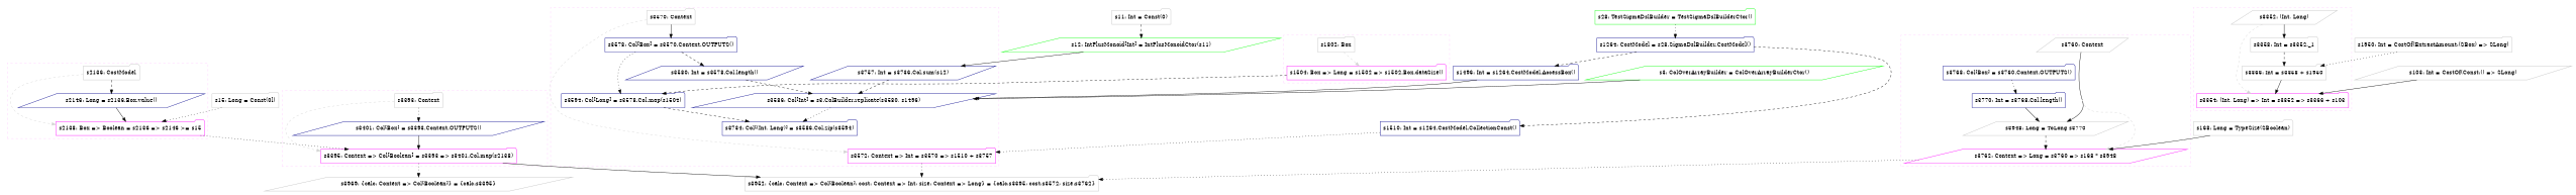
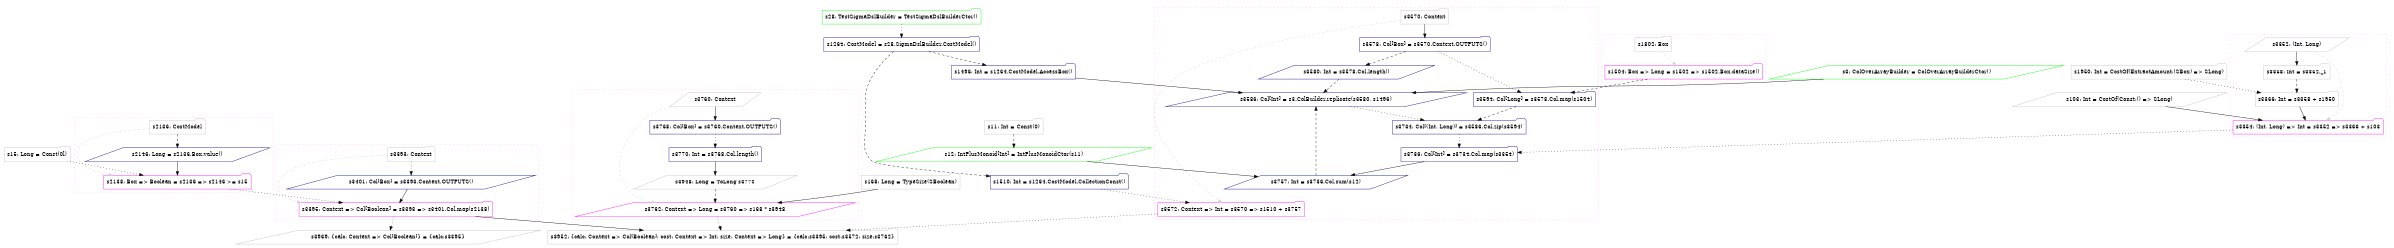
  digraph {
    concentrate=true
    node [color=gray fillcolor=white shape=folder style=filled]
    edge [style=dashed]
    n1 [label="s2136: CostModel"]
    n2 [color=magenta label="s2138: Box => Boolean = s2136 => s2146 >= s15"]
    n3 [color=darkblue label="s2146: Long = s2136.Box.value()" shape=parallelogram]
    n4 [label="s3393: Context"]
    n5 [color=magenta label="s3395: Context => Col[Boolean] = s3393 => s3401.Col.map(s2138)"]
    n6 [color=darkblue label="s3401: Col[Box] = s3393.Context.OUTPUTS()" shape=parallelogram]
    n7 [label="s3352: (Int, Long)" shape=parallelogram]
    n8 [color=magenta label="s3354: (Int, Long) => Int = s3352 => s3366 + s103"]
    n9 [label="s3358: Int = s3352._1"]
    n10 [label="s3366: Int = s3358 + s1950"]
    n11 [label="s1802: Box"]
    n12 [color=magenta label="s1504: Box => Long = s1502 => s1502.Box.dataSize()"]
    n13 [label="s3570: Context"]
    n14 [color=magenta label="s3572: Context => Int = s3570 => s1510 + s3757"]
    n15 [color=darkblue label="s3578: Col[Box] = s3570.Context.OUTPUTS()"]
    n16 [color=darkblue label="s3580: Int = s3578.Col.length()" shape=parallelogram]
    n17 [color=darkblue label="s3586: Col[Int] = s3.ColBuilder.replicate(s3580, s1496)" shape=parallelogram]
    n18 [color=darkblue label="s3594: Col[Long] = s3578.Col.map(s1504)"]
    n19 [color=darkblue label="s3734: Col[(Int, Long)] = s3586.Col.zip(s3594)"]
+   n20 [color=darkblue label="s3736: Col[Int] = s3734.Col.map(s3354)"]
    n21 [color=darkblue label="s3757: Int = s3736.Col.sum(s12)" shape=parallelogram]
    n22 [label="s3760: Context" shape=parallelogram]
    n23 [color=magenta label="s3762: Context => Long = s3760 => s168 * s3948" shape=parallelogram]
    n24 [color=darkblue label="s3768: Col[Box] = s3760.Context.OUTPUTS()"]
    n25 [color=darkblue label="s3770: Int = s3768.Col.length()"]
    n26 [label="s3948: Long = ToLong s3770" shape=parallelogram]
    n27 [label="s3952: {calc: Context => Col[Boolean]; cost: Context => Int; size: Context => Long} = {calc:s3395; cost:s3572; size:s3762}"]
    n28 [label="s3969: {calc: Context => Col[Boolean]} = {calc:s3395}" shape=parallelogram]
    n29 [label="s15: Long = Const(0l)"]
    n30 [label="s1950: Int = CostOf(ExtractAmount:(SBox) => SLong)"]
    n31 [label="s103: Int = CostOf(Const:() => SLong)" shape=parallelogram]
    n32 [color=green label="s28: TestSigmaDslBuilder = TestSigmaDslBuilderCtor()"]
    n33 [color=darkblue label="s1264: CostModel = s28.SigmaDslBuilder.CostModel()"]
    n34 [color=darkblue label="s1510: Int = s1264.CostModel.CollectionConst()"]
    n35 [color=darkblue label="s1496: Int = s1264.CostModel.AccessBox()"]
    n36 [label="s11: Int = Const(0)"]
    n37 [color=green label="s12: IntPlusMonoid[Int] = IntPlusMonoidCtor(s11)" shape=parallelogram]
    n38 [color=green label="s3: ColOverArrayBuilder = ColOverArrayBuilderCtor()" shape=parallelogram]
    n39 [label="s168: Long = TypeSize(SBoolean)"]
    subgraph cluster_1 {
      color="#FFCCFF"
      style=dashed
      n3
      subgraph sub_2 {
        color="#FFCCFF"
        rank=source
        style=dashed
        n1
      }
      subgraph sub_3 {
        color="#FFCCFF"
        rank=sink
        style=dashed
        n2
      }
    }
    subgraph cluster_4 {
      color="#FFCCFF"
      style=dashed
      n6
      subgraph sub_5 {
        color="#FFCCFF"
        rank=source
        style=dashed
        n4
      }
      subgraph sub_6 {
        color="#FFCCFF"
        rank=sink
        style=dashed
        n5
      }
    }
    subgraph cluster_7 {
      color="#FFCCFF"
      style=dashed
      n9
      n10
      subgraph sub_8 {
        color="#FFCCFF"
        rank=source
        style=dashed
        n7
      }
      subgraph sub_9 {
        color="#FFCCFF"
        rank=sink
        style=dashed
        n8
      }
    }
    subgraph cluster_10 {
      color="#FFCCFF"
      style=dashed
      subgraph sub_11 {
        color="#FFCCFF"
        rank=source
        style=dashed
        n11
      }
      subgraph sub_12 {
        color="#FFCCFF"
        rank=sink
        style=dashed
        n12
      }
    }
    subgraph cluster_13 {
      color="#FFCCFF"
      style=dashed
      n15
      n16
      n17
      n18
      n19
+     n20
      n21
      subgraph sub_14 {
        color="#FFCCFF"
        rank=source
        style=dashed
        n13
      }
      subgraph sub_15 {
        color="#FFCCFF"
        rank=sink
        style=dashed
        n14
      }
    }
    subgraph cluster_16 {
      color="#FFCCFF"
      style=dashed
      n24
      n25
      n26
      subgraph sub_17 {
        color="#FFCCFF"
        rank=source
        style=dashed
        n22
      }
      subgraph sub_18 {
        color="#FFCCFF"
        rank=sink
        style=dashed
        n23
      }
    }
    n1 -> n2 [color=lightgray weight=0]
    n1 -> n3
    n2 -> n5 [style=dotted]
    n3 -> n2 [style=solid]
    n4 -> n5 [color=lightgray weight=0]
    n4 -> n6 [style=dotted]
    n5 -> n27 [style=solid]
    n5 -> n28 [style=dotted]
    n6 -> n5 [style=solid]
    n7 -> n8 [color=lightgray weight=0]
    n7 -> n9 [style=solid]
+   n8 -> n20 [style=dotted]
    n9 -> n10
    n10 -> n8 [style=solid]
    n11 -> n12 [color=lightgray weight=0]
    n11 -> n12 [style=solid]
    n12 -> n18
    n13 -> n14 [color=lightgray weight=0]
    n13 -> n15 [style=solid]
    n14 -> n27 [style=dotted]
    n15 -> n16
    n15 -> n18 [style=dotted]
    n16 -> n17
    n17 -> n19 [style=dotted]
    n18 -> n19
+   n19 -> n20 [style=dotted]
+   n20 -> n21 [style=solid]
    n21 -> n17
    n22 -> n23 [color=lightgray weight=0]
-   n22 -> n26 [style=solid]
+   n22 -> n24 [style=solid]
    n23 -> n27 [style=dotted]
    n24 -> n25 [style=dotted]
    n25 -> n26 [style=solid]
    n26 -> n23
    n29 -> n2 [style=dotted]
    n30 -> n10 [style=dotted]
    n31 -> n8 [style=solid]
    n32 -> n33 [style=dotted]
    n33 -> n34
    n33 -> n35
    n34 -> n14 [style=dotted]
    n35 -> n17 [style=solid]
    n36 -> n37
    n37 -> n21 [style=solid]
    n38 -> n17 [style=solid]
    n39 -> n23 [style=solid]
  }
